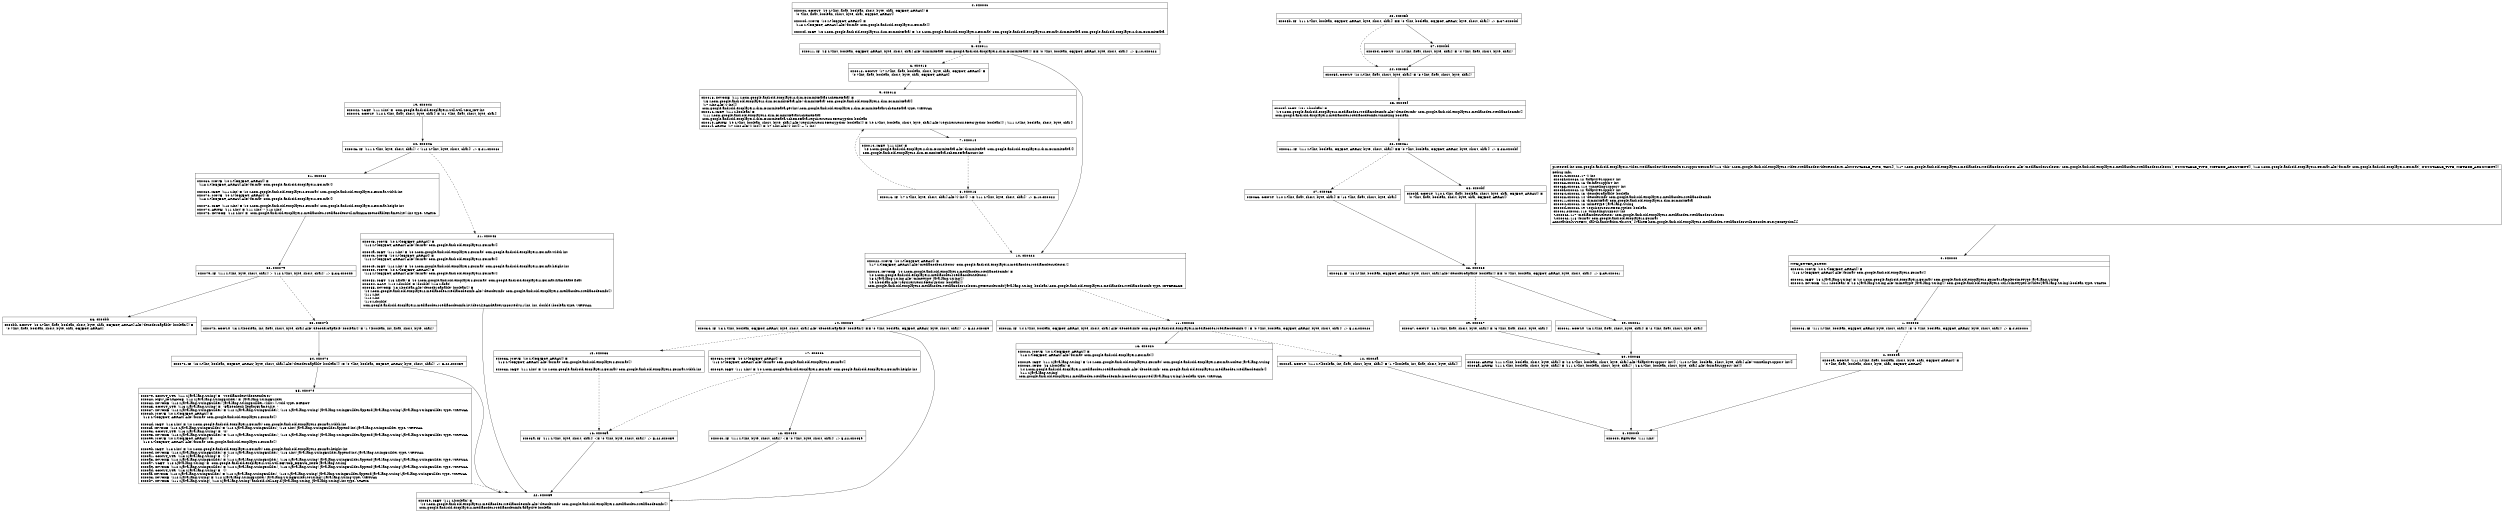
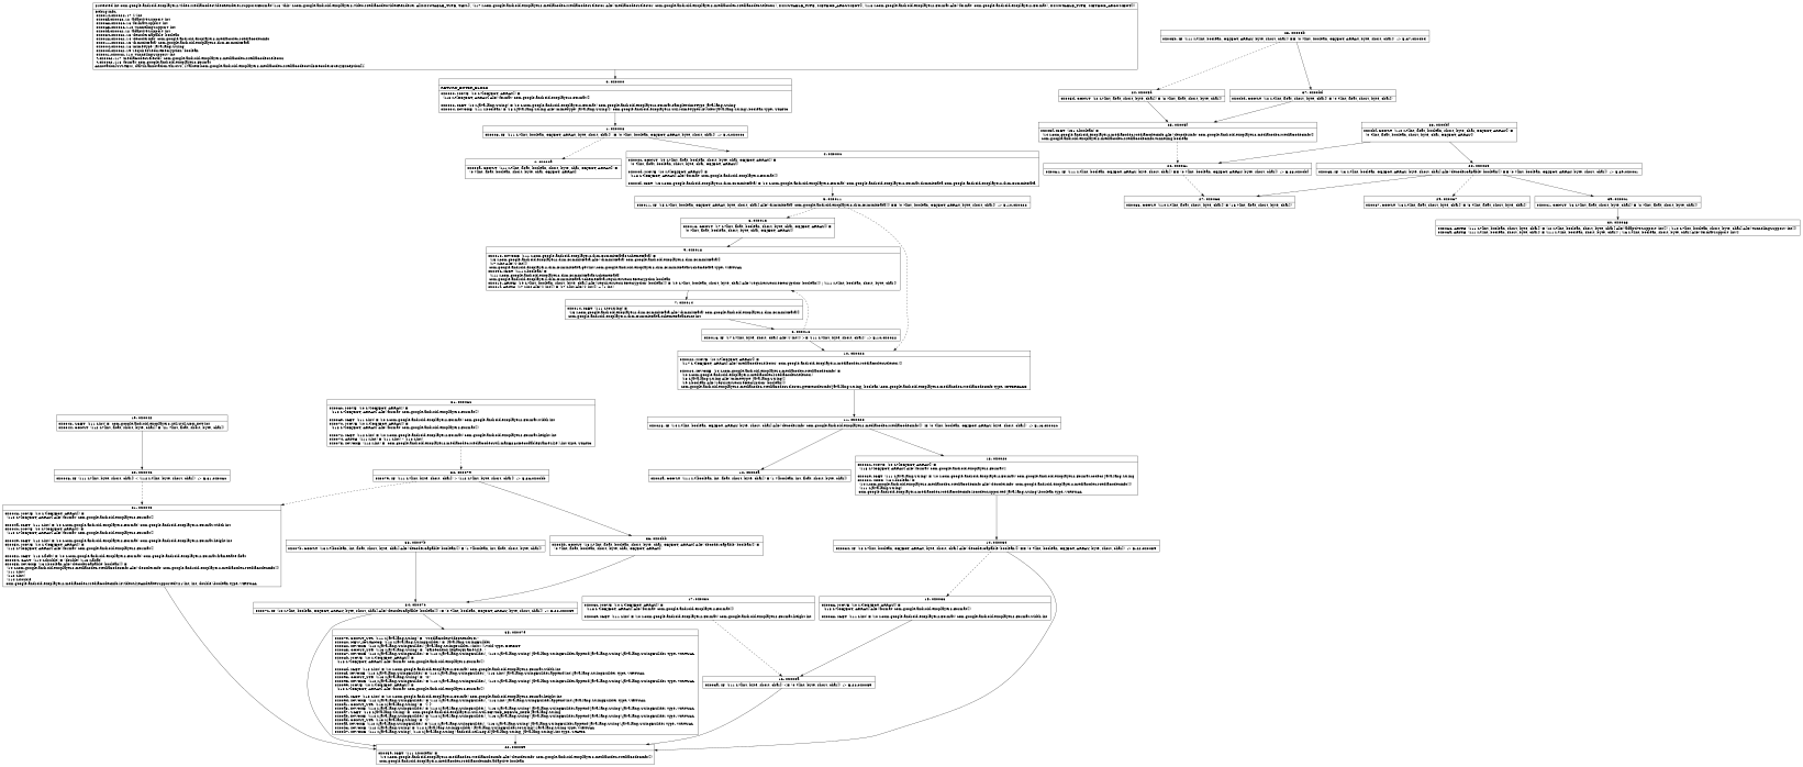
  digraph {
    node [shape=record]
-   n1 [label="{0\:\ 0x0000|MTH_ENTER_BLOCK\l|0x0000: MOVE  (r0 I:?[OBJECT, ARRAY]) = \l  (r18 I:?[OBJECT, ARRAY] A[D('format' com.google.android.exoplayer2.Format)])\l \l0x0002: IGET  (r8 I:java.lang.String) = (r0 I:com.google.android.exoplayer2.Format) com.google.android.exoplayer2.Format.sampleMimeType java.lang.String \l0x0004: INVOKE  (r11 I:boolean) = (r8 I:java.lang.String A[D('mimeType' java.lang.String)]) com.google.android.exoplayer2.util.MimeTypes.isVideo(java.lang.String):boolean type: STATIC \l}"]
+   n1 [label="{0\:\ 0x0000|RETURN_ENTER_BLOCK\l|0x0000: MOVE  (r0 I:?[OBJECT, ARRAY]) = \l  (r18 I:?[OBJECT, ARRAY] A[D('format' com.google.android.exoplayer2.Format)])\l \l0x0002: IGET  (r8 I:java.lang.String) = (r0 I:com.google.android.exoplayer2.Format) com.google.android.exoplayer2.Format.sampleMimeType java.lang.String \l0x0004: INVOKE  (r11 I:boolean) = (r8 I:java.lang.String A[D('mimeType' java.lang.String)]) com.google.android.exoplayer2.util.MimeTypes.isVideo(java.lang.String):boolean type: STATIC \l}"]
    n2 [label="{1\:\ 0x0008|0x0008: IF  (r11 I:?[int, boolean, OBJECT, ARRAY, byte, short, char]) != (0 ?[int, boolean, OBJECT, ARRAY, byte, short, char])  \-\> B:4:0x000c \l}"]
    n3 [label="{2\:\ 0x000a|0x000a: CONST  (r11 I:?[int, float, boolean, short, byte, char, OBJECT, ARRAY]) = \l  (0 ?[int, float, boolean, short, byte, char, OBJECT, ARRAY])\l \l}"]
    n4 [label="{4\:\ 0x000c|0x000c: CONST  (r9 I:?[int, float, boolean, short, byte, char, OBJECT, ARRAY]) = \l  (0 ?[int, float, boolean, short, byte, char, OBJECT, ARRAY])\l \l0x000d: MOVE  (r0 I:?[OBJECT, ARRAY]) = \l  (r18 I:?[OBJECT, ARRAY] A[D('format' com.google.android.exoplayer2.Format)])\l \l0x000f: IGET  (r5 I:com.google.android.exoplayer2.drm.DrmInitData) = (r0 I:com.google.android.exoplayer2.Format) com.google.android.exoplayer2.Format.drmInitData com.google.android.exoplayer2.drm.DrmInitData \l}"]
-   n5 [label="{3\:\ 0x000b|0x000b: RETURN  (r11 I:int) \l}"]
    n6 [label="{5\:\ 0x0011|0x0011: IF  (r5 I:?[int, boolean, OBJECT, ARRAY, byte, short, char] A[D('drmInitData' com.google.android.exoplayer2.drm.DrmInitData)]) == (0 ?[int, boolean, OBJECT, ARRAY, byte, short, char])  \-\> B:10:0x0022 \l}"]
    n7 [label="{6\:\ 0x0013|0x0013: CONST  (r7 I:?[int, float, boolean, short, byte, char, OBJECT, ARRAY]) = \l  (0 ?[int, float, boolean, short, byte, char, OBJECT, ARRAY])\l \l}"]
    n8 [label="{10\:\ 0x0022|0x0022: MOVE  (r0 I:?[OBJECT, ARRAY]) = \l  (r17 I:?[OBJECT, ARRAY] A[D('mediaCodecSelector' com.google.android.exoplayer2.mediacodec.MediaCodecSelector)])\l \l0x0024: INVOKE  (r4 I:com.google.android.exoplayer2.mediacodec.MediaCodecInfo) = \l  (r0 I:com.google.android.exoplayer2.mediacodec.MediaCodecSelector)\l  (r8 I:java.lang.String A[D('mimeType' java.lang.String)])\l  (r9 I:boolean A[D('requiresSecureDecryption' boolean)])\l com.google.android.exoplayer2.mediacodec.MediaCodecSelector.getDecoderInfo(java.lang.String, boolean):com.google.android.exoplayer2.mediacodec.MediaCodecInfo type: INTERFACE \l}"]
-   n9 [label="{9\:\ 0x0018|0x0018: INVOKE  (r11 I:com.google.android.exoplayer2.drm.DrmInitData$SchemeData) = \l  (r5 I:com.google.android.exoplayer2.drm.DrmInitData A[D('drmInitData' com.google.android.exoplayer2.drm.DrmInitData)])\l  (r7 I:int A[D('i' int)])\l com.google.android.exoplayer2.drm.DrmInitData.get(int):com.google.android.exoplayer2.drm.DrmInitData$SchemeData type: VIRTUAL \l0x001c: IGET  (r11 I:boolean) = \l  (r11 I:com.google.android.exoplayer2.drm.DrmInitData$SchemeData)\l com.google.android.exoplayer2.drm.DrmInitData.SchemeData.requiresSecureDecryption boolean \l0x001e: ARITH  (r9 I:?[int, boolean, short, byte, char] A[D('requiresSecureDecryption' boolean)]) = (r9 I:?[int, boolean, short, byte, char] A[D('requiresSecureDecryption' boolean)]) \| (r11 I:?[int, boolean, short, byte, char]) \l0x001f: ARITH  (r7 I:int A[D('i' int)]) = (r7 I:int A[D('i' int)]) + (1 int) \l}"]
+   n9 [label="{9\:\ 0x0018|0x0018: INVOKE  (r11 I:com.google.android.exoplayer2.drm.DrmInitData$SchemeData) = \l  (r5 I:com.google.android.exoplayer2.drm.DrmInitData A[D('drmInitData' com.google.android.exoplayer2.drm.DrmInitData)])\l  (r7 I:int A[D('i' int)])\l com.google.android.exoplayer2.drm.DrmInitData.get(int):com.google.android.exoplayer2.drm.DrmInitData$SchemeData type: VIRTUAL \l0x009c: IGET  (r11 I:boolean) = \l  (r11 I:com.google.android.exoplayer2.drm.DrmInitData$SchemeData)\l com.google.android.exoplayer2.drm.DrmInitData.SchemeData.requiresSecureDecryption boolean \l0x001e: ARITH  (r9 I:?[int, boolean, short, byte, char] A[D('requiresSecureDecryption' boolean)]) = (r9 I:?[int, boolean, short, byte, char] A[D('requiresSecureDecryption' boolean)]) \| (r11 I:?[int, boolean, short, byte, char]) \l0x001f: ARITH  (r7 I:int A[D('i' int)]) = (r7 I:int A[D('i' int)]) + (1 int) \l}"]
    n10 [label="{11\:\ 0x0028|0x0028: IF  (r4 I:?[int, boolean, OBJECT, ARRAY, byte, short, char] A[D('decoderInfo' com.google.android.exoplayer2.mediacodec.MediaCodecInfo)]) != (0 ?[int, boolean, OBJECT, ARRAY, byte, short, char])  \-\> B:13:0x002c \l}"]
-   n11 [label="{7\:\ 0x0014|0x0014: IGET  (r11 I:int) = \l  (r5 I:com.google.android.exoplayer2.drm.DrmInitData A[D('drmInitData' com.google.android.exoplayer2.drm.DrmInitData)])\l com.google.android.exoplayer2.drm.DrmInitData.schemeDataCount int \l}"]
+   n11 [label="{7\:\ 0x0014|0x0014: IGET  (r11 I:toString) = \l  (r5 I:com.google.android.exoplayer2.drm.DrmInitData A[D('drmInitData' com.google.android.exoplayer2.drm.DrmInitData)])\l com.google.android.exoplayer2.drm.DrmInitData.schemeDataCount int \l}"]
    n12 [label="{8\:\ 0x0016|0x0016: IF  (r7 I:?[int, byte, short, char] A[D('i' int)]) \>= (r11 I:?[int, byte, short, char])  \-\> B:10:0x0022 \l}"]
    n13 [label="{12\:\ 0x002a|0x002a: CONST  (r11 I:?[boolean, int, float, short, byte, char]) = (1 ?[boolean, int, float, short, byte, char]) \l}"]
    n14 [label="{13\:\ 0x002c|0x002c: MOVE  (r0 I:?[OBJECT, ARRAY]) = \l  (r18 I:?[OBJECT, ARRAY] A[D('format' com.google.android.exoplayer2.Format)])\l \l0x002e: IGET  (r11 I:java.lang.String) = (r0 I:com.google.android.exoplayer2.Format) com.google.android.exoplayer2.Format.codecs java.lang.String \l0x0030: INFO  (r3 I:boolean) = \l  (r4 I:com.google.android.exoplayer2.mediacodec.MediaCodecInfo A[D('decoderInfo' com.google.android.exoplayer2.mediacodec.MediaCodecInfo)])\l  (r11 I:java.lang.String)\l com.google.android.exoplayer2.mediacodec.MediaCodecInfo.isCodecSupported(java.lang.String):boolean type: VIRTUAL \l}"]
    n15 [label="{14\:\ 0x0034|0x0034: IF  (r3 I:?[int, boolean, OBJECT, ARRAY, byte, short, char] A[D('decoderCapable' boolean)]) == (0 ?[int, boolean, OBJECT, ARRAY, byte, short, char])  \-\> B:22:0x0059 \l}"]
    n16 [label="{15\:\ 0x0036|0x0036: MOVE  (r0 I:?[OBJECT, ARRAY]) = \l  (r18 I:?[OBJECT, ARRAY] A[D('format' com.google.android.exoplayer2.Format)])\l \l0x0038: IGET  (r11 I:int) = (r0 I:com.google.android.exoplayer2.Format) com.google.android.exoplayer2.Format.width int \l}"]
    n17 [label="{22\:\ 0x0059|0x0059: IGET  (r11 I:boolean) = \l  (r4 I:com.google.android.exoplayer2.mediacodec.MediaCodecInfo A[D('decoderInfo' com.google.android.exoplayer2.mediacodec.MediaCodecInfo)])\l com.google.android.exoplayer2.mediacodec.MediaCodecInfo.adaptive boolean \l}"]
    n18 [label="{16\:\ 0x003a|0x003a: IF  (r11 I:?[int, byte, short, char]) \<= (0 ?[int, byte, short, char])  \-\> B:22:0x0059 \l}"]
    n19 [label="{17\:\ 0x003c|0x003c: MOVE  (r0 I:?[OBJECT, ARRAY]) = \l  (r18 I:?[OBJECT, ARRAY] A[D('format' com.google.android.exoplayer2.Format)])\l \l0x003e: IGET  (r11 I:int) = (r0 I:com.google.android.exoplayer2.Format) com.google.android.exoplayer2.Format.height int \l}"]
-   n20 [label="{18\:\ 0x0040|0x0040: IF  (r11 I:?[int, byte, short, char]) \<= (0 ?[int, byte, short, char])  \-\> B:22:0x0059 \l}"]
    n21 [label="{19\:\ 0x0042|0x0042: SGET  (r11 I:int) =  com.google.android.exoplayer2.util.Util.SDK_INT int \l0x0044: CONST  (r12 I:?[int, float, short, byte, char]) = (21 ?[int, float, short, byte, char]) \l}"]
    n22 [label="{20\:\ 0x0046|0x0046: IF  (r11 I:?[int, byte, short, char]) \< (r12 I:?[int, byte, short, char])  \-\> B:31:0x006c \l}"]
    n23 [label="{21\:\ 0x0048|0x0048: MOVE  (r0 I:?[OBJECT, ARRAY]) = \l  (r18 I:?[OBJECT, ARRAY] A[D('format' com.google.android.exoplayer2.Format)])\l \l0x004a: IGET  (r11 I:int) = (r0 I:com.google.android.exoplayer2.Format) com.google.android.exoplayer2.Format.width int \l0x004c: MOVE  (r0 I:?[OBJECT, ARRAY]) = \l  (r18 I:?[OBJECT, ARRAY] A[D('format' com.google.android.exoplayer2.Format)])\l \l0x004e: IGET  (r12 I:int) = (r0 I:com.google.android.exoplayer2.Format) com.google.android.exoplayer2.Format.height int \l0x0050: MOVE  (r0 I:?[OBJECT, ARRAY]) = \l  (r18 I:?[OBJECT, ARRAY] A[D('format' com.google.android.exoplayer2.Format)])\l \l0x0052: IGET  (r13 I:float) = (r0 I:com.google.android.exoplayer2.Format) com.google.android.exoplayer2.Format.frameRate float \l0x0054: CAST  (r14 I:double) = (double) (r13 I:float) \l0x0055: INVOKE  (r3 I:boolean A[D('decoderCapable' boolean)]) = \l  (r4 I:com.google.android.exoplayer2.mediacodec.MediaCodecInfo A[D('decoderInfo' com.google.android.exoplayer2.mediacodec.MediaCodecInfo)])\l  (r11 I:int)\l  (r12 I:int)\l  (r14 I:double)\l com.google.android.exoplayer2.mediacodec.MediaCodecInfo.isVideoSizeAndRateSupportedV21(int, int, double):boolean type: VIRTUAL \l}"]
    n24 [label="{31\:\ 0x006c|0x006c: MOVE  (r0 I:?[OBJECT, ARRAY]) = \l  (r18 I:?[OBJECT, ARRAY] A[D('format' com.google.android.exoplayer2.Format)])\l \l0x006e: IGET  (r11 I:int) = (r0 I:com.google.android.exoplayer2.Format) com.google.android.exoplayer2.Format.width int \l0x0070: MOVE  (r0 I:?[OBJECT, ARRAY]) = \l  (r18 I:?[OBJECT, ARRAY] A[D('format' com.google.android.exoplayer2.Format)])\l \l0x0072: IGET  (r12 I:int) = (r0 I:com.google.android.exoplayer2.Format) com.google.android.exoplayer2.Format.height int \l0x0074: ARITH  (r11 I:int) = (r11 I:int) * (r12 I:int) \l0x0075: INVOKE  (r12 I:int) =  com.google.android.exoplayer2.mediacodec.MediaCodecUtil.maxH264DecodableFrameSize():int type: STATIC \l}"]
    n25 [label="{32\:\ 0x0079|0x0079: IF  (r11 I:?[int, byte, short, char]) \> (r12 I:?[int, byte, short, char])  \-\> B:36:0x00bb \l}"]
    n26 [label="{23\:\ 0x005b|0x005b: IF  (r11 I:?[int, boolean, OBJECT, ARRAY, byte, short, char]) == (0 ?[int, boolean, OBJECT, ARRAY, byte, short, char])  \-\> B:37:0x00bd \l}"]
    n27 [label="{24\:\ 0x005d|0x005d: CONST  (r2 I:?[int, float, short, byte, char]) = (8 ?[int, float, short, byte, char]) \l}"]
    n28 [label="{37\:\ 0x00bd|0x00bd: CONST  (r2 I:?[int, float, short, byte, char]) = (4 ?[int, float, short, byte, char]) \l}"]
    n29 [label="{25\:\ 0x005f|0x005f: IGET  (r51 I:boolean) = \l  (r4 I:com.google.android.exoplayer2.mediacodec.MediaCodecInfo A[D('decoderInfo' com.google.android.exoplayer2.mediacodec.MediaCodecInfo)])\l com.google.android.exoplayer2.mediacodec.MediaCodecInfo.tunneling boolean \l}"]
    n30 [label="{26\:\ 0x0061|0x0061: IF  (r11 I:?[int, boolean, OBJECT, ARRAY, byte, short, char]) == (0 ?[int, boolean, OBJECT, ARRAY, byte, short, char])  \-\> B:38:0x00bf \l}"]
    n31 [label="{27\:\ 0x0063|0x0063: CONST  (r10 I:?[int, float, short, byte, char]) = (16 ?[int, float, short, byte, char]) \l}"]
    n32 [label="{38\:\ 0x00bf|0x00bf: CONST  (r10 I:?[int, float, boolean, short, byte, char, OBJECT, ARRAY]) = \l  (0 ?[int, float, boolean, short, byte, char, OBJECT, ARRAY])\l \l}"]
    n33 [label="{28\:\ 0x0065|0x0065: IF  (r3 I:?[int, boolean, OBJECT, ARRAY, byte, short, char] A[D('decoderCapable' boolean)]) == (0 ?[int, boolean, OBJECT, ARRAY, byte, short, char])  \-\> B:39:0x00c1 \l}"]
    n34 [label="{29\:\ 0x0067|0x0067: CONST  (r6 I:?[int, float, short, byte, char]) = (3 ?[int, float, short, byte, char]) \l}"]
    n35 [label="{39\:\ 0x00c1|0x00c1: CONST  (r6 I:?[int, float, short, byte, char]) = (2 ?[int, float, short, byte, char]) \l}"]
    n36 [label="{30\:\ 0x0068|0x0068: ARITH  (r11 I:?[int, boolean, short, byte, char]) = (r2 I:?[int, boolean, short, byte, char] A[D('adaptiveSupport' int)]) \| (r10 I:?[int, boolean, short, byte, char] A[D('tunnelingSupport' int)]) \l0x006a: ARITH  (r11 I:?[int, boolean, short, byte, char]) = (r11 I:?[int, boolean, short, byte, char]) \| (r6 I:?[int, boolean, short, byte, char] A[D('formatSupport' int)]) \l}"]
    n37 [label="{33\:\ 0x007b|0x007b: CONST  (r3 I:?[boolean, int, float, short, byte, char] A[D('decoderCapable' boolean)]) = (1 ?[boolean, int, float, short, byte, char]) \l}"]
    n38 [label="{36\:\ 0x00bb|0x00bb: CONST  (r3 I:?[int, float, boolean, short, byte, char, OBJECT, ARRAY] A[D('decoderCapable' boolean)]) = \l  (0 ?[int, float, boolean, short, byte, char, OBJECT, ARRAY])\l \l}"]
    n39 [label="{34\:\ 0x007c|0x007c: IF  (r3 I:?[int, boolean, OBJECT, ARRAY, byte, short, char] A[D('decoderCapable' boolean)]) != (0 ?[int, boolean, OBJECT, ARRAY, byte, short, char])  \-\> B:22:0x0059 \l}"]
    n40 [label="{35\:\ 0x007e|0x007e: CONST_STR  (r11 I:java.lang.String) =  \"MediaCodecVideoRenderer\" \l0x0080: NEW_INSTANCE  (r12 I:java.lang.StringBuilder) =  java.lang.StringBuilder \l0x0082: INVOKE  (r12 I:java.lang.StringBuilder) java.lang.StringBuilder.\<init\>():void type: DIRECT \l0x0085: CONST_STR  (r13 I:java.lang.String) =  \"FalseCheck [legacyFrameSize, \" \l0x0087: INVOKE  (r12 I:java.lang.StringBuilder) = (r12 I:java.lang.StringBuilder), (r13 I:java.lang.String) java.lang.StringBuilder.append(java.lang.String):java.lang.StringBuilder type: VIRTUAL \l0x008b: MOVE  (r0 I:?[OBJECT, ARRAY]) = \l  (r18 I:?[OBJECT, ARRAY] A[D('format' com.google.android.exoplayer2.Format)])\l \l0x008d: IGET  (r13 I:int) = (r0 I:com.google.android.exoplayer2.Format) com.google.android.exoplayer2.Format.width int \l0x008f: INVOKE  (r12 I:java.lang.StringBuilder) = (r12 I:java.lang.StringBuilder), (r13 I:int) java.lang.StringBuilder.append(int):java.lang.StringBuilder type: VIRTUAL \l0x0093: CONST_STR  (r13 I:java.lang.String) =  \"x\" \l0x0095: INVOKE  (r12 I:java.lang.StringBuilder) = (r12 I:java.lang.StringBuilder), (r13 I:java.lang.String) java.lang.StringBuilder.append(java.lang.String):java.lang.StringBuilder type: VIRTUAL \l0x0099: MOVE  (r0 I:?[OBJECT, ARRAY]) = \l  (r18 I:?[OBJECT, ARRAY] A[D('format' com.google.android.exoplayer2.Format)])\l \l0x009b: IGET  (r13 I:int) = (r0 I:com.google.android.exoplayer2.Format) com.google.android.exoplayer2.Format.height int \l0x009d: INVOKE  (r12 I:java.lang.StringBuilder) = (r12 I:java.lang.StringBuilder), (r13 I:int) java.lang.StringBuilder.append(int):java.lang.StringBuilder type: VIRTUAL \l0x00a1: CONST_STR  (r13 I:java.lang.String) =  \"] [\" \l0x00a3: INVOKE  (r12 I:java.lang.StringBuilder) = (r12 I:java.lang.StringBuilder), (r13 I:java.lang.String) java.lang.StringBuilder.append(java.lang.String):java.lang.StringBuilder type: VIRTUAL \l0x00a7: SGET  (r13 I:java.lang.String) =  com.google.android.exoplayer2.util.Util.DEVICE_DEBUG_INFO java.lang.String \l0x00a9: INVOKE  (r12 I:java.lang.StringBuilder) = (r12 I:java.lang.StringBuilder), (r13 I:java.lang.String) java.lang.StringBuilder.append(java.lang.String):java.lang.StringBuilder type: VIRTUAL \l0x00ad: CONST_STR  (r13 I:java.lang.String) =  \"]\" \l0x00af: INVOKE  (r12 I:java.lang.StringBuilder) = (r12 I:java.lang.StringBuilder), (r13 I:java.lang.String) java.lang.StringBuilder.append(java.lang.String):java.lang.StringBuilder type: VIRTUAL \l0x00b3: INVOKE  (r12 I:java.lang.String) = (r12 I:java.lang.StringBuilder) java.lang.StringBuilder.toString():java.lang.String type: VIRTUAL \l0x00b7: INVOKE  (r11 I:java.lang.String), (r12 I:java.lang.String) android.util.Log.d(java.lang.String, java.lang.String):int type: STATIC \l}"]
    n41 [label="{protected int com.google.android.exoplayer2.video.MediaCodecVideoRenderer.supportsFormat((r16 'this' I:com.google.android.exoplayer2.video.MediaCodecVideoRenderer A[IMMUTABLE_TYPE, THIS]), (r17 I:com.google.android.exoplayer2.mediacodec.MediaCodecSelector A[D('mediaCodecSelector' com.google.android.exoplayer2.mediacodec.MediaCodecSelector), IMMUTABLE_TYPE, METHOD_ARGUMENT]), (r18 I:com.google.android.exoplayer2.Format A[D('format' com.google.android.exoplayer2.Format), IMMUTABLE_TYPE, METHOD_ARGUMENT]))  | Debug Info:\l  0x0014\-0x0022: r7 'i' int\l  0x005f\-0x006c: r2 'adaptiveSupport' int\l  0x0068\-0x006c: r6 'formatSupport' int\l  0x0065\-0x006c: r10 'tunnelingSupport' int\l  0x00bf\-0x00c2: r2 'adaptiveSupport' int\l  0x0034\-0x00c2: r3 'decoderCapable' boolean\l  0x0028\-0x00c2: r4 'decoderInfo' com.google.android.exoplayer2.mediacodec.MediaCodecInfo\l  0x0011\-0x00c2: r5 'drmInitData' com.google.android.exoplayer2.drm.DrmInitData\l  0x0004\-0x00c2: r8 'mimeType' java.lang.String\l  0x000d\-0x00c2: r9 'requiresSecureDecryption' boolean\l  0x00c1\-0x00c2: r10 'tunnelingSupport' int\l  ?\-0x00c2: r17 'mediaCodecSelector' com.google.android.exoplayer2.mediacodec.MediaCodecSelector\l  ?\-0x00c2: r18 'format' com.google.android.exoplayer2.Format\lAnnotation[SYSTEM, dalvik.annotation.Throws, \{value=[com.google.android.exoplayer2.mediacodec.MediaCodecUtil$DecoderQueryException]\}]\l}"]
    n1 -> n2
    n2 -> n3 [style=dashed]
-   n3 -> n5
+   n2 -> n4
    n4 -> n6
    n6 -> n7 [style=dashed]
-   n6 -> n8
+   n6 -> n8 [style=dashed]
    n7 -> n9
-   n8 -> n10 [style=dashed]
+   n8 -> n10
    n9 -> n11
-   n10 -> n13 [style=dashed]
+   n10 -> n13 [style=solid]
    n10 -> n14
-   n11 -> n12 [style=dashed]
-   n12 -> n8 [style=dashed]
+   n11 -> n12
+   n12 -> n8
    n12 -> n9 [style=dashed]
-   n13 -> n5
-   n8 -> n15
+   n14 -> n15
    n15 -> n16 [style=dashed]
    n15 -> n17
-   n16 -> n18 [style=dashed]
+   n16 -> n18
    n18 -> n17
    n19 -> n18 [style=dashed]
-   n19 -> n20
-   n20 -> n17
    n21 -> n22
    n22 -> n23 [style=dashed]
-   n22 -> n24
    n23 -> n17
-   n24 -> n25
-   n25 -> n37 [style=dashed]
+   n24 -> n25 [style=dashed]
+   n25 -> n23 [style=dashed]
    n25 -> n38
    n26 -> n27 [style=dashed]
    n26 -> n28
    n27 -> n29
-   n28 -> n27
-   n29 -> n30
+   n28 -> n29
+   n29 -> n30 [style=dashed]
    n30 -> n31 [style=dashed]
-   n30 -> n32
-   n31 -> n33
+   n32 -> n30
+   n33 -> n31
    n32 -> n33
    n33 -> n34 [style=dashed]
    n33 -> n35
-   n34 -> n36
    n35 -> n36
-   n36 -> n5
    n37 -> n39
+   n38 -> n39
    n39 -> n17
    n39 -> n40 [style=solid]
-   n40 -> n17 [style=dashed]
+   n40 -> n17
    n41 -> n1
  }
